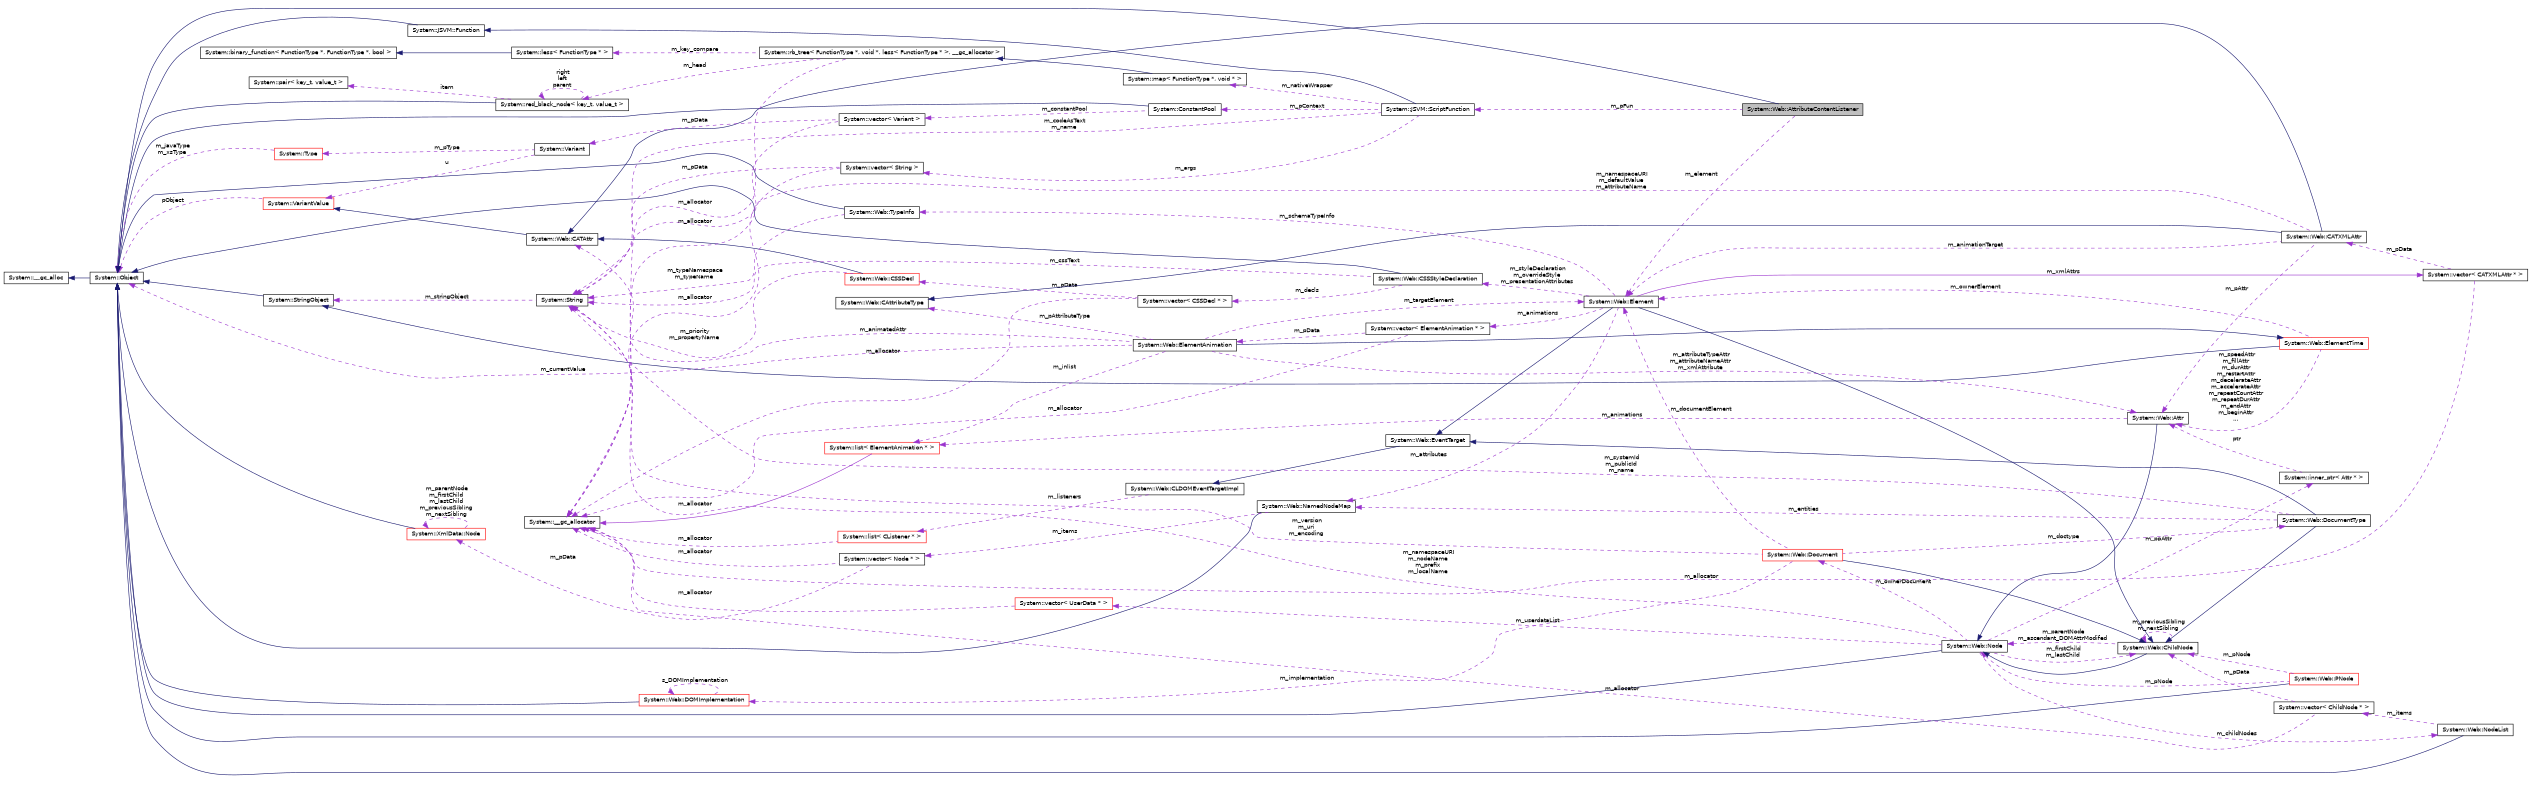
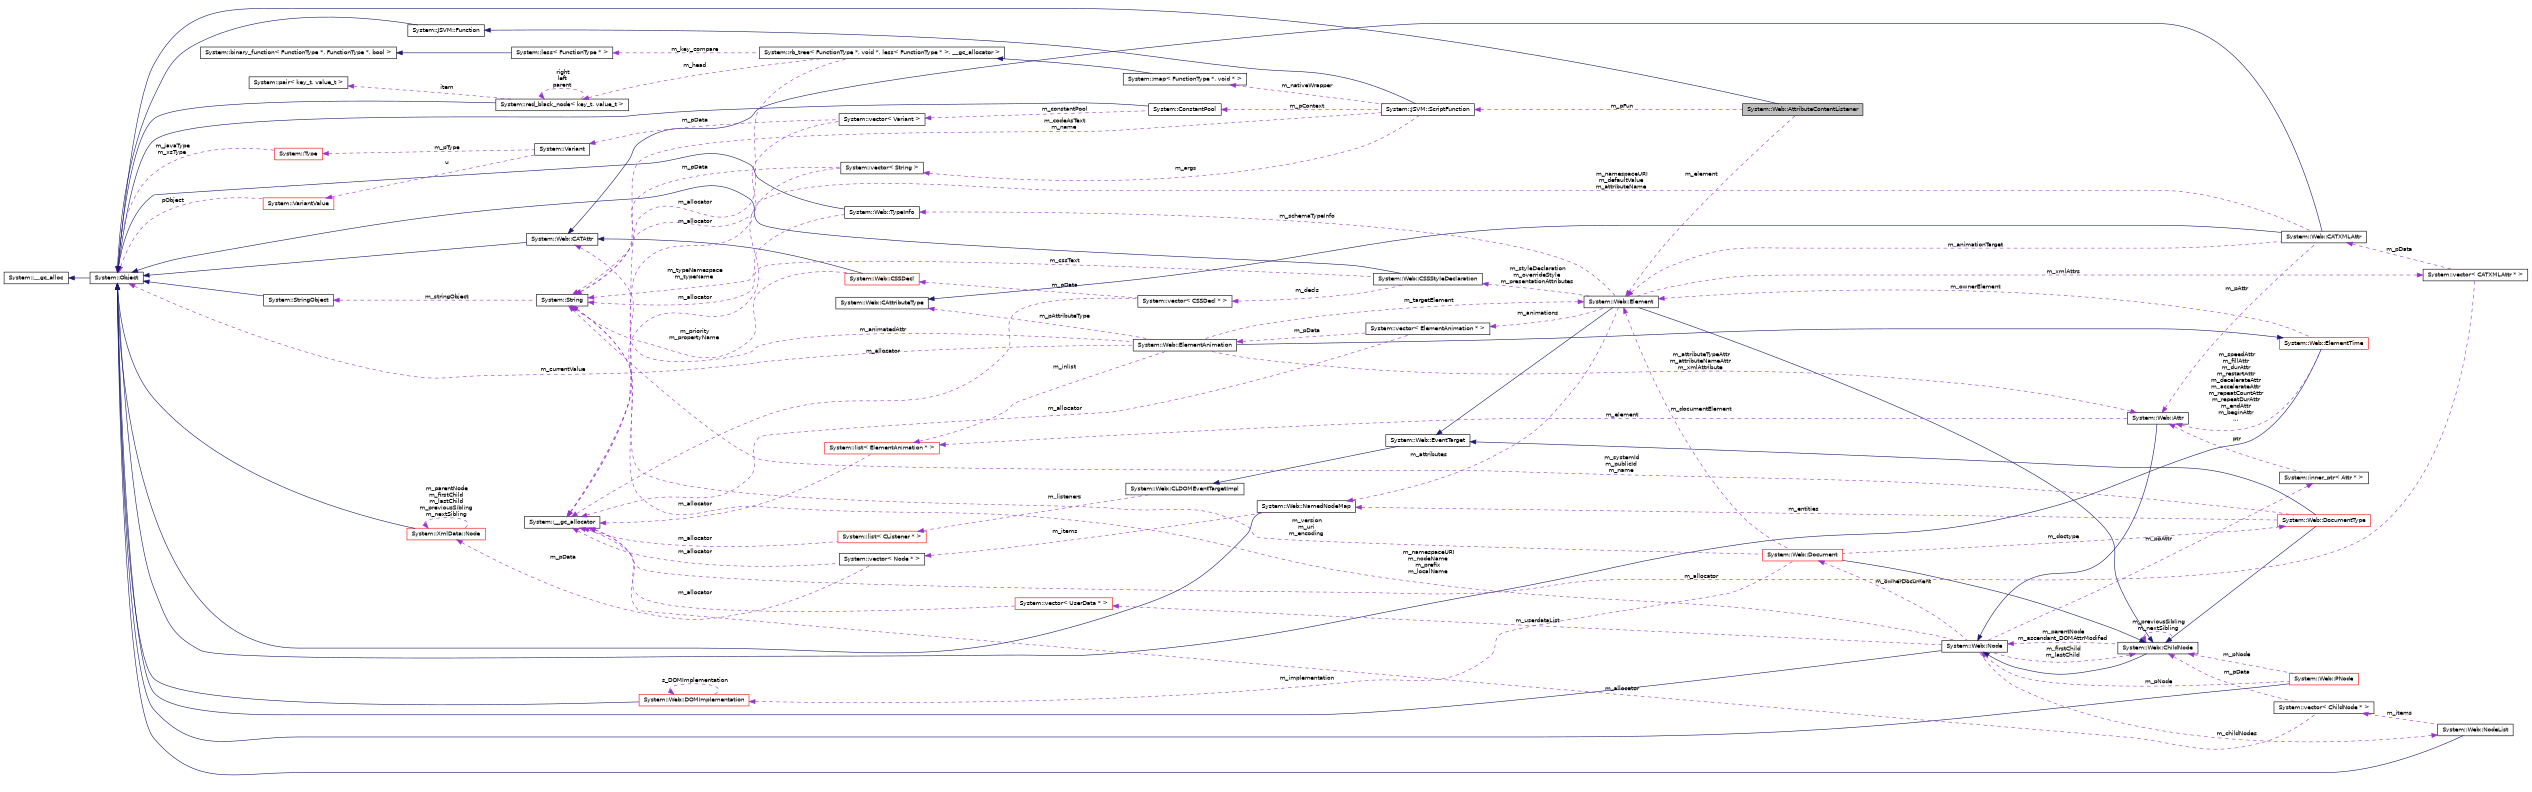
  digraph {
    rankdir=LR
    node [color=black fillcolor=white fontname=Helvetica fontsize=10 shape=record style=filled]
    edge [color=darkorchid3 dir=back fontname=Helvetica fontsize=10 labelfontname=Helvetica labelfontsize=10 style=dashed]
    n1 [fillcolor=grey75 fontcolor=black height=0.2 label="System::Web::AttributeContentListener" width=0.4]
    n2 [height=0.2 label="System::Object" width=0.4]
    n3 [height=0.2 label="System::JSVM::Function" width=0.4]
    n4 [height=0.2 label="System::ConstantPool" width=0.4]
    n5 [color=red height=0.2 label="System::Type" width=0.4]
    n6 [color=red height=0.2 label="System::VariantValue" width=0.4]
    n7 [height=0.2 label="System::red_black_node\< key_t, value_t \>" width=0.4]
    n8 [height=0.2 label="System::StringObject" width=0.4]
    n9 [height=0.2 label="System::Web::Node" width=0.4]
    n10 [height=0.2 label="System::Web::NodeList" width=0.4]
    n11 [color=red height=0.2 label="System::Web::DOMImplementation" width=0.4]
    n12 [height=0.2 label="System::Web::NamedNodeMap" width=0.4]
    n13 [color=red height=0.2 label="System::XmlData::Node" width=0.4]
    n14 [color=red height=0.2 label="System::Web::PNode" width=0.4]
    n15 [height=0.2 label="System::Web::CATAttr" width=0.4]
    n16 [height=0.2 label="System::Web::TypeInfo" width=0.4]
    n17 [height=0.2 label="System::Web::CSSStyleDeclaration" width=0.4]
    n18 [height=0.2 label="System::Web::ElementAnimation" width=0.4]
    n19 [color=red height=0.2 label="System::Web::ElementTime" width=0.4]
    n20 [height=0.2 label="System::JSVM::ScriptFunction" width=0.4]
    n21 [height=0.2 label="System::Variant" width=0.4]
    n22 [height=0.2 label="System::rb_tree\< FunctionType *, void *, less\< FunctionType * \>, __gc_allocator \>" width=0.4]
    n23 [height=0.2 label="System::String" width=0.4]
    n24 [height=0.2 label="System::Web::ChildNode" width=0.4]
    n25 [height=0.2 label="System::Web::Attr" width=0.4]
    n26 [color=red height=0.2 label="System::Web::Document" width=0.4]
-   n27 [height=0.2 label="System::Web::DocumentType" width=0.4]
+   n27 [color=red height=0.2 label="System::Web::DocumentType" width=0.4]
    n28 [height=0.2 label="System::Web::Element" width=0.4]
    n29 [height=0.2 label="System::vector\< Node * \>" width=0.4]
    n30 [height=0.2 label="System::Web::CATXMLAttr" width=0.4]
    n31 [color=red height=0.2 label="System::Web::CSSDecl" width=0.4]
    n32 [height=0.2 label="System::vector\< ElementAnimation * \>" width=0.4]
    n33 [height=0.2 label="System::__gc_alloc" width=0.4]
    n34 [height=0.2 label="System::vector\< Variant \>" width=0.4]
    n35 [height=0.2 label="System::__gc_allocator" width=0.4]
    n36 [height=0.2 label="System::vector\< String \>" width=0.4]
    n37 [height=0.2 label="System::vector\< ChildNode * \>" width=0.4]
    n38 [color=red height=0.2 label="System::list\< CListener * \>" width=0.4]
    n39 [color=red height=0.2 label="System::vector\< UserData * \>" width=0.4]
    n40 [color=red height=0.2 label="System::list\< ElementAnimation * \>" width=0.4]
    n41 [height=0.2 label="System::vector\< CATXMLAttr * \>" width=0.4]
    n42 [height=0.2 label="System::vector\< CSSDecl * \>" width=0.4]
    n43 [height=0.2 label="System::map\< FunctionType *, void * \>" width=0.4]
    n44 [height=0.2 label="System::Web::CLDOMEventTargetImpl" width=0.4]
    n45 [height=0.2 label="System::less\< FunctionType * \>" width=0.4]
    n46 [height=0.2 label="System::binary_function\< FunctionType *, FunctionType *, bool \>" width=0.4]
    n47 [height=0.2 label="System::pair\< key_t, value_t \>" width=0.4]
    n48 [height=0.2 label="System::inner_ptr\< Attr * \>" width=0.4]
    n49 [height=0.2 label="System::Web::EventTarget" width=0.4]
    n50 [height=0.2 label="System::Web::CAttributeType" width=0.4]
    n2 -> n1 [color=midnightblue style=solid]
    n2 -> n3 [color=midnightblue style=solid]
    n2 -> n4 [color=midnightblue style=solid]
    n2 -> n5 [label=" m_javaType\nm_xsType"]
    n2 -> n6 [label=" pObject"]
    n2 -> n7 [color=midnightblue style=solid]
    n2 -> n8 [color=midnightblue style=solid]
    n2 -> n9 [color=midnightblue style=solid]
    n2 -> n10 [color=midnightblue style=solid]
    n2 -> n11 [color=midnightblue style=solid]
    n2 -> n12 [color=midnightblue style=solid]
    n2 -> n13 [color=midnightblue style=solid]
    n2 -> n14 [color=midnightblue style=solid]
-   n6 -> n15 [color=midnightblue style=solid]
+   n2 -> n15 [color=midnightblue style=solid]
    n2 -> n16 [color=midnightblue style=solid]
    n2 -> n17 [color=midnightblue style=solid]
    n2 -> n18 [label=" m_currentValue"]
-   n8 -> n19 [color=midnightblue style=solid]
+   n2 -> n19 [color=midnightblue style=solid]
    n3 -> n20 [color=midnightblue style=solid]
    n4 -> n20 [label=" m_pContext"]
    n5 -> n21 [label=" m_pType"]
    n6 -> n21 [label=" u"]
    n7 -> n7 [label=" right\nleft\nparent"]
    n7 -> n22 [label=" m_head"]
    n8 -> n23 [label=" m_stringObject"]
    n9 -> n14 [label=" m_pNode"]
    n9 -> n24 [color=midnightblue style=solid]
    n9 -> n24 [label=" m_parentNode\nm_ascendant_DOMAttrModifed"]
    n9 -> n25 [color=midnightblue style=solid]
    n10 -> n9 [label=" m_childNodes"]
    n11 -> n11 [label=" s_DOMImplementation"]
    n11 -> n26 [label=" m_implementation"]
    n12 -> n27 [label=" m_entities"]
    n12 -> n28 [label=" m_attributes"]
    n13 -> n13 [label=" m_parentNode\nm_firstChild\nm_lastChild\nm_previousSibling\nm_nextSibling"]
    n13 -> n29 [label=" m_pData"]
    n15 -> n18 [label=" m_animatedAttr"]
    n15 -> n30 [color=midnightblue style=solid]
    n15 -> n31 [color=midnightblue style=solid]
    n16 -> n28 [label=" m_schemaTypeInfo"]
    n17 -> n28 [label=" m_styleDeclaration\nm_overrideStyle\nm_presentationAttributes"]
    n18 -> n32 [label=" m_pData"]
    n19 -> n18 [color=midnightblue style=solid]
    n20 -> n1 [label=" m_pFun"]
    n21 -> n34 [label=" m_pData"]
    n22 -> n43 [color=midnightblue style=solid]
    n23 -> n9 [label=" m_namespaceURI\nm_nodeName\nm_prefix\nm_localName"]
    n23 -> n16 [label=" m_typeNamespace\nm_typeName"]
    n23 -> n17 [label=" m_cssText"]
    n23 -> n20 [label=" m_codeAsText\nm_name"]
    n23 -> n26 [label=" m_version\nm_uri\nm_encoding"]
    n23 -> n27 [label=" m_systemId\nm_publicId\nm_name"]
    n23 -> n30 [label=" m_namespaceURI\nm_defaultValue\nm_attributeName"]
    n23 -> n31 [label=" m_priority\nm_propertyName"]
    n23 -> n36 [label=" m_pData"]
    n24 -> n9 [label=" m_firstChild\nm_lastChild"]
    n24 -> n14 [label=" m_pNode"]
    n24 -> n24 [label=" m_previousSibling\nm_nextSibling"]
    n24 -> n26 [color=midnightblue style=solid]
    n24 -> n27 [color=midnightblue style=solid]
    n24 -> n28 [color=midnightblue style=solid]
    n24 -> n37 [label=" m_pData"]
    n25 -> n18 [label=" m_attributeTypeAttr\nm_attributeNameAttr\nm_xmlAttribute"]
    n25 -> n19 [label=" m_speedAttr\nm_fillAttr\nm_durAttr\nm_restartAttr\nm_decelerateAttr\nm_accelerateAttr\nm_repeatCountAttr\nm_repeatDurAttr\nm_endAttr\nm_beginAttr\n..."]
    n25 -> n30 [label=" m_pAttr"]
    n25 -> n48 [label=" ptr"]
    n26 -> n9 [label=" m_ownerDocument"]
    n27 -> n26 [label=" m_doctype"]
    n28 -> n1 [label=" m_element"]
    n28 -> n18 [label=" m_targetElement"]
    n28 -> n19 [label=" m_ownerElement"]
    n28 -> n26 [label=" m_documentElement"]
    n28 -> n30 [label=" m_animationTarget"]
    n29 -> n12 [label=" m_items"]
    n30 -> n41 [label=" m_pData"]
    n31 -> n42 [label=" m_pData"]
    n32 -> n28 [label=" m_animations"]
    n33 -> n2 [color=midnightblue style=solid]
    n34 -> n4 [label=" m_constantPool"]
    n35 -> n22 [label=" m_allocator"]
    n35 -> n29 [label=" m_allocator"]
    n35 -> n32 [label=" m_allocator"]
    n35 -> n34 [label=" m_allocator"]
    n35 -> n36 [label=" m_allocator"]
    n35 -> n37 [label=" m_allocator"]
    n35 -> n38 [label=" m_allocator"]
    n35 -> n39 [label=" m_allocator"]
-   n35 -> n40 [label=" m_allocator" style=solid]
+   n35 -> n40 [label=" m_allocator"]
    n35 -> n41 [label=" m_allocator"]
    n35 -> n42 [label=" m_allocator"]
    n36 -> n20 [label=" m_args"]
    n37 -> n10 [label=" m_items"]
    n38 -> n44 [label=" m_listeners"]
    n39 -> n9 [label=" m_userdataList"]
    n40 -> n18 [label=" m_inlist"]
-   n40 -> n25 [label=" m_animations"]
-   n41 -> n28 [label=" m_xmlAttrs" style=solid]
+   n40 -> n25 [label=" m_element"]
+   n41 -> n28 [label=" m_xmlAttrs"]
    n42 -> n17 [label=" m_decls"]
    n43 -> n20 [label=" m_nativeWrapper"]
    n44 -> n49 [color=midnightblue style=solid]
    n45 -> n22 [label=" m_key_compare"]
    n46 -> n45 [color=midnightblue style=solid]
    n47 -> n7 [label=" item"]
    n48 -> n9 [label=" m_ppAttr"]
    n49 -> n27 [color=midnightblue style=solid]
    n49 -> n28 [color=midnightblue style=solid]
    n50 -> n18 [label=" m_pAttributeType"]
    n50 -> n30 [color=midnightblue style=solid]
  }
